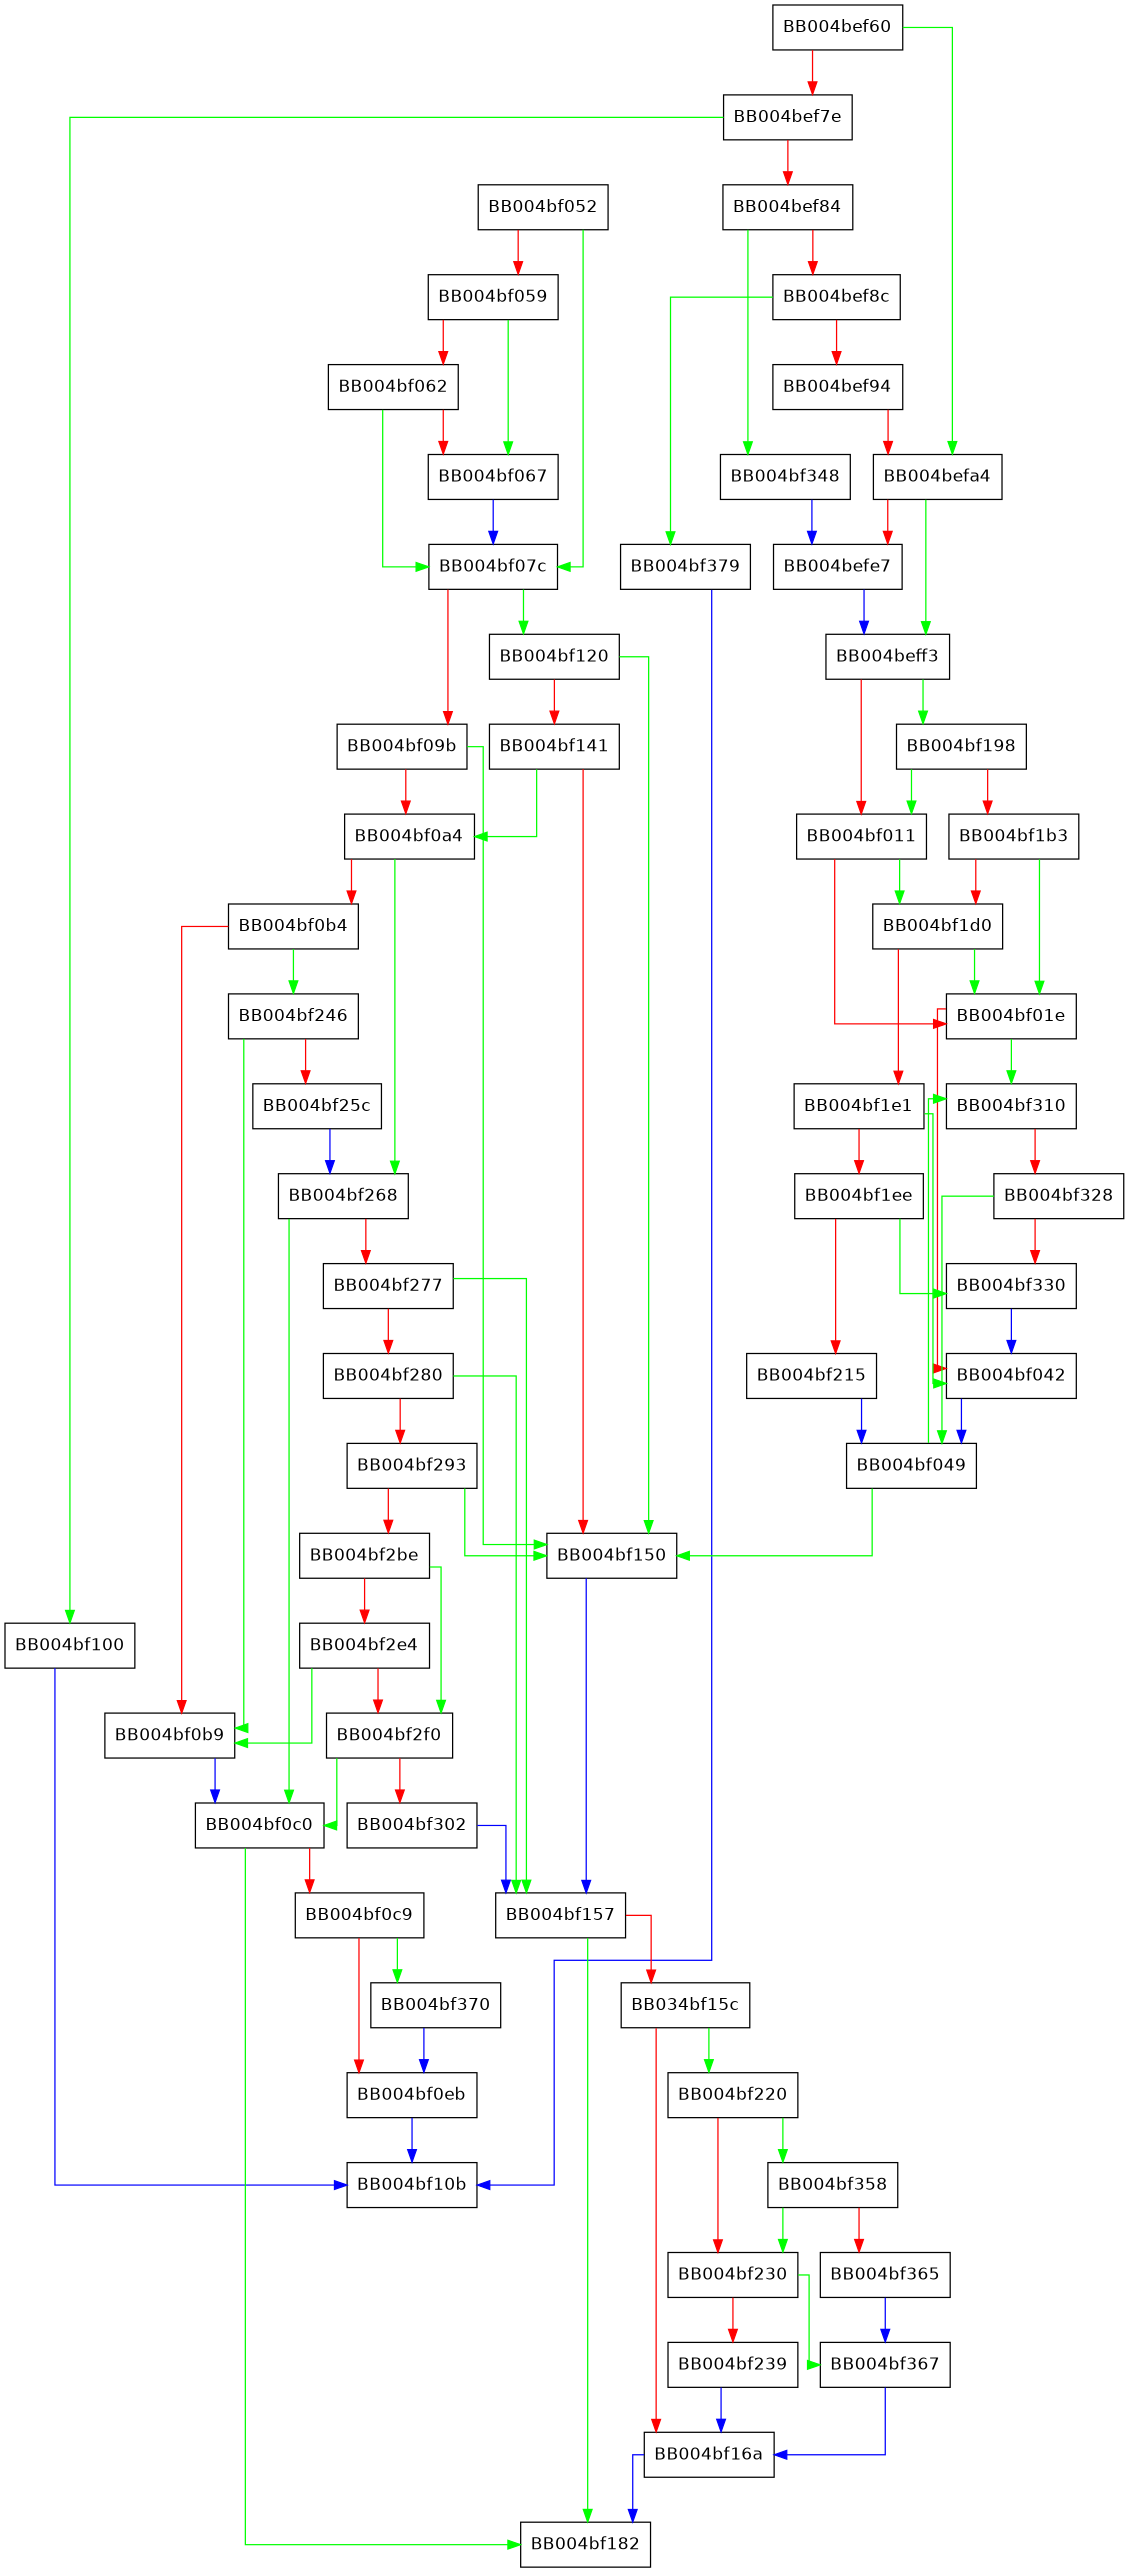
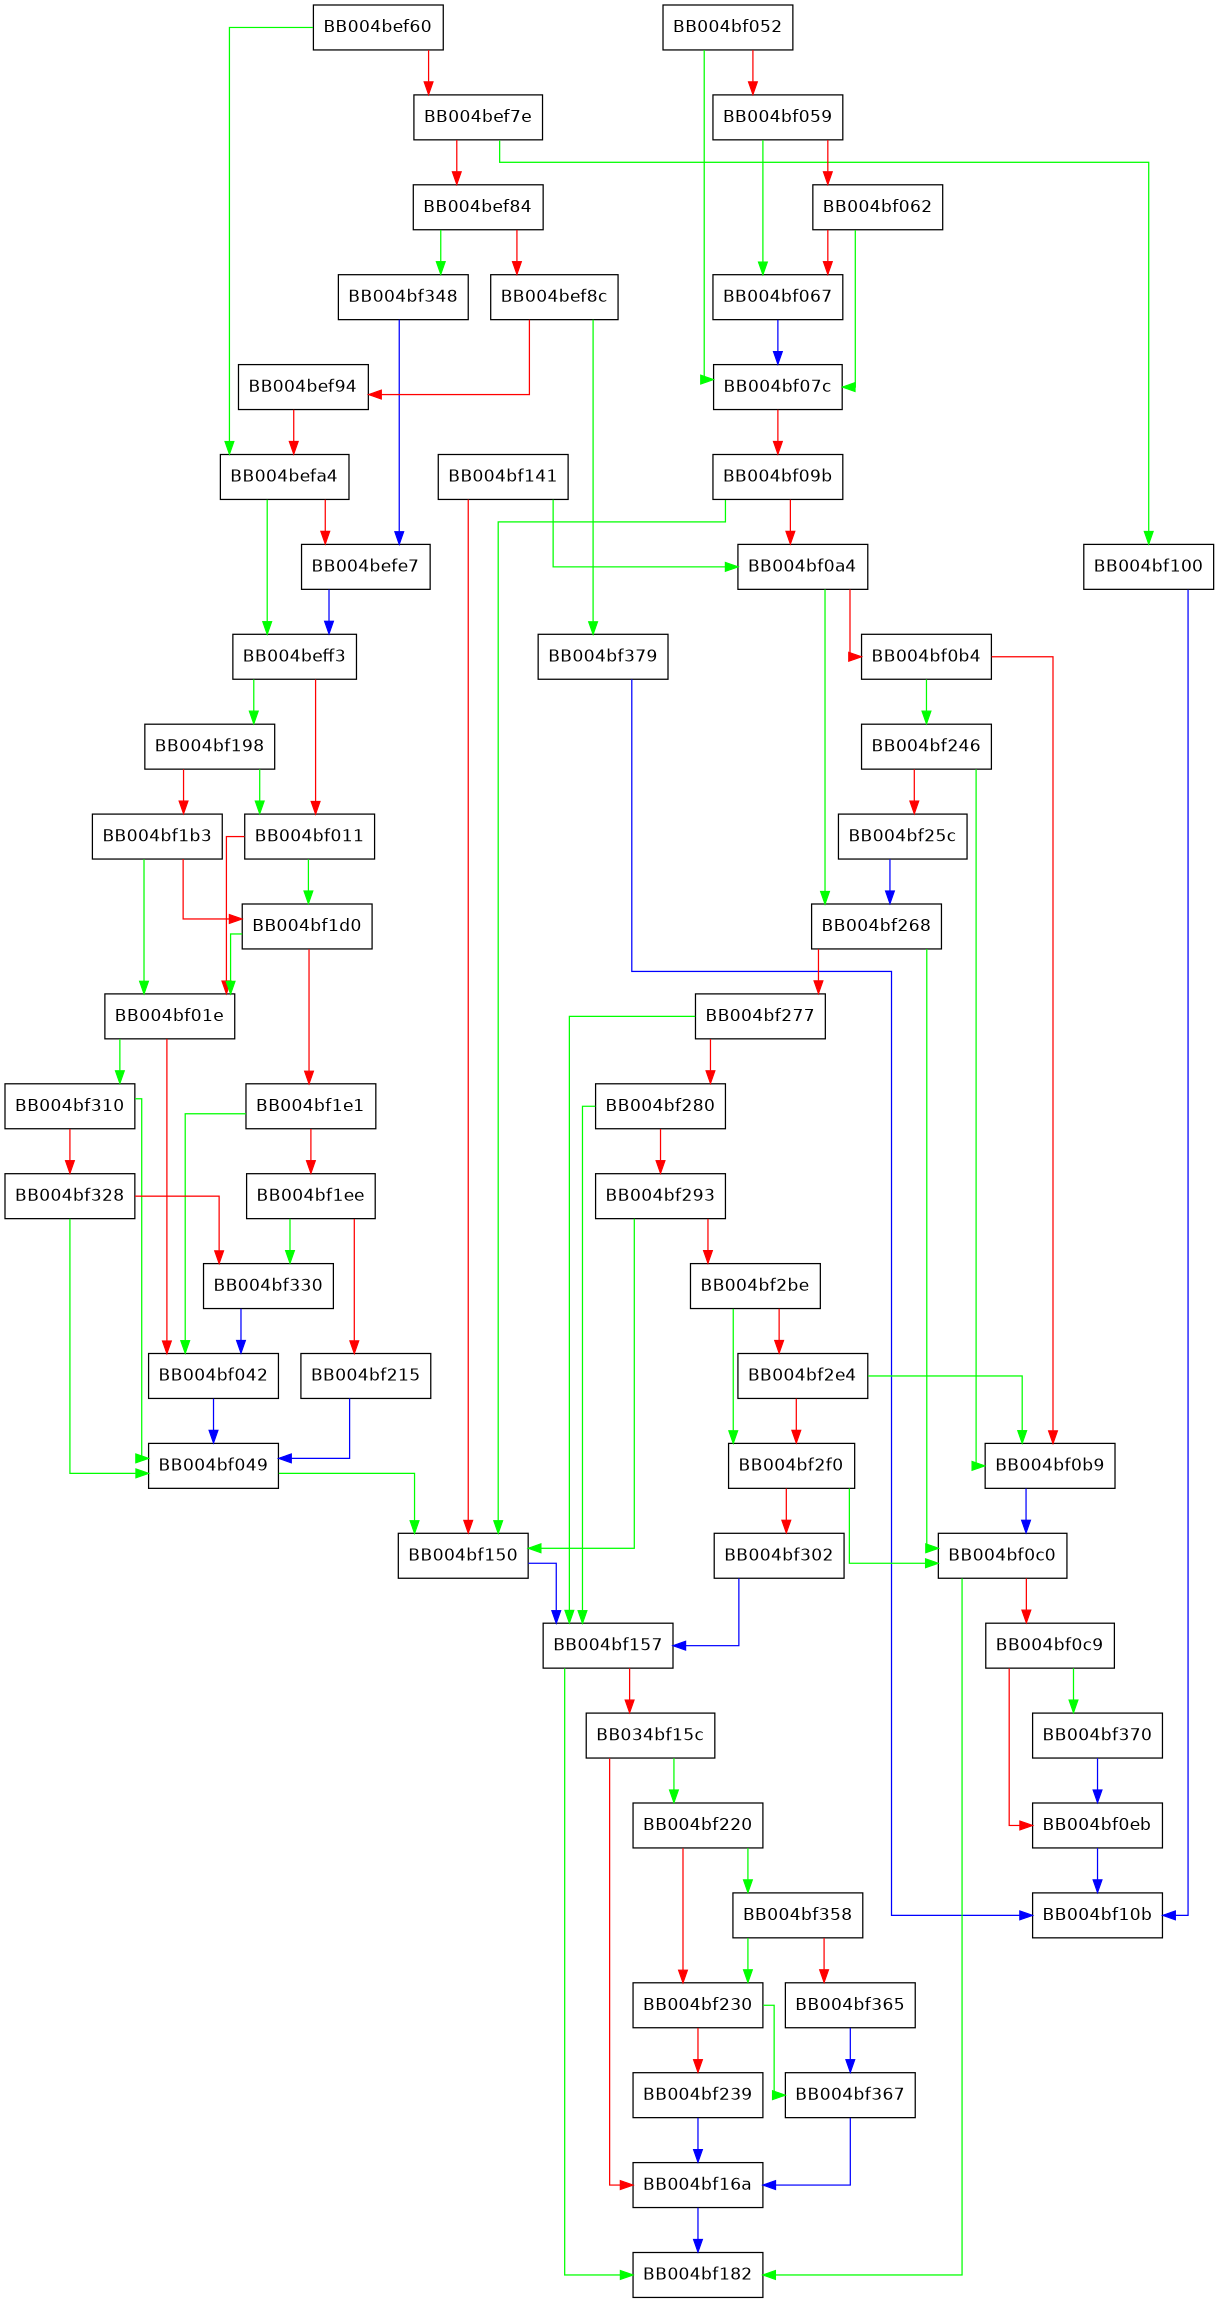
  digraph {
    fontname="DejaVu Sans"
    splines=ortho
    node [fontname="DejaVu Sans" shape=box]
    edge [color=green fontname="DejaVu Sans"]
    BB004bef60
    BB004befa4
    BB004bef7e
    BB004beff3
    BB004befe7
    BB004bf100
    BB004bef84
    BB004bf198
    BB004bf011
    BB004bf10b
    BB004bf348
    BB004bef8c
    BB004bef94
    BB004bf379
    BB004bf1b3
    BB004bf1d0
    BB004bf01e
    BB004bf1e1
    BB004bf310
    BB004bf042
    BB004bf1ee
    BB004bf049
    BB004bf328
    BB004bf150
    BB004bf330
    BB004bf157
    BB004bf052
    BB004bf07c
    BB004bf059
    BB004bf182
    n31 [label=BB034bf15c]
-   BB004bf120
    BB004bf09b
    BB004bf067
    BB004bf062
    BB004bf141
    BB004bf0a4
    BB004bf268
    n39 [label=BB004bf0b4]
    BB004bf0c0
    BB004bf277
    BB004bf246
    BB004bf0b9
    BB004bf0c9
    BB004bf280
    BB004bf25c
    BB004bf370
    BB004bf0eb
    BB004bf220
    BB004bf16a
    BB004bf358
    BB004bf230
    BB004bf365
    BB004bf367
    BB004bf239
    BB004bf215
    BB004bf293
    BB004bf2be
    BB004bf2f0
    BB004bf2e4
    BB004bf302
    BB004bef60 -> BB004befa4
    BB004bef60 -> BB004bef7e [color=red]
    BB004befa4 -> BB004beff3
    BB004befa4 -> BB004befe7 [color=red]
    BB004bef7e -> BB004bf100
    BB004bef7e -> BB004bef84 [color=red]
    BB004beff3 -> BB004bf198
    BB004beff3 -> BB004bf011 [color=red]
    BB004befe7 -> BB004beff3 [color=blue]
    BB004bf100 -> BB004bf10b [color=blue]
    BB004bef84 -> BB004bf348
    BB004bef84 -> BB004bef8c [color=red]
    BB004bf198 -> BB004bf011
    BB004bf198 -> BB004bf1b3 [color=red]
    BB004bf011 -> BB004bf1d0
    BB004bf011 -> BB004bf01e [color=red]
    BB004bf348 -> BB004befe7 [color=blue]
    BB004bef8c -> BB004bef94 [color=red]
    BB004bef8c -> BB004bf379
    BB004bef94 -> BB004befa4 [color=red]
    BB004bf379 -> BB004bf10b [color=blue]
    BB004bf1b3 -> BB004bf1d0 [color=red]
    BB004bf1b3 -> BB004bf01e
    BB004bf1d0 -> BB004bf01e
    BB004bf1d0 -> BB004bf1e1 [color=red]
    BB004bf01e -> BB004bf310
    BB004bf01e -> BB004bf042 [color=red]
    BB004bf1e1 -> BB004bf042
    BB004bf1e1 -> BB004bf1ee [color=red]
-   BB004bf049 -> BB004bf310
+   BB004bf310 -> BB004bf049
    BB004bf310 -> BB004bf328 [color=red]
    BB004bf042 -> BB004bf049 [color=blue]
    BB004bf1ee -> BB004bf330
    BB004bf1ee -> BB004bf215 [color=red]
    BB004bf049 -> BB004bf150
    BB004bf328 -> BB004bf049
    BB004bf328 -> BB004bf330 [color=red]
    BB004bf150 -> BB004bf157 [color=blue]
    BB004bf330 -> BB004bf042 [color=blue]
    BB004bf157 -> BB004bf182
    BB004bf157 -> n31 [color=red]
    BB004bf052 -> BB004bf07c
    BB004bf052 -> BB004bf059 [color=red]
-   BB004bf07c -> BB004bf120
    BB004bf07c -> BB004bf09b [color=red]
    BB004bf059 -> BB004bf067
    BB004bf059 -> BB004bf062 [color=red]
    n31 -> BB004bf220
    n31 -> BB004bf16a [color=red]
-   BB004bf120 -> BB004bf150
-   BB004bf120 -> BB004bf141 [color=red]
    BB004bf09b -> BB004bf150
    BB004bf09b -> BB004bf0a4 [color=red]
    BB004bf067 -> BB004bf07c [color=blue]
    BB004bf062 -> BB004bf07c
    BB004bf062 -> BB004bf067 [color=red]
    BB004bf141 -> BB004bf150 [color=red]
    BB004bf141 -> BB004bf0a4
    BB004bf0a4 -> BB004bf268
    BB004bf0a4 -> n39 [color=red]
    BB004bf268 -> BB004bf0c0
    BB004bf268 -> BB004bf277 [color=red]
    n39 -> BB004bf246
    n39 -> BB004bf0b9 [color=red]
    BB004bf0c0 -> BB004bf182
    BB004bf0c0 -> BB004bf0c9 [color=red]
    BB004bf277 -> BB004bf157
    BB004bf277 -> BB004bf280 [color=red]
    BB004bf246 -> BB004bf0b9
    BB004bf246 -> BB004bf25c [color=red]
    BB004bf0b9 -> BB004bf0c0 [color=blue]
    BB004bf0c9 -> BB004bf370
    BB004bf0c9 -> BB004bf0eb [color=red]
    BB004bf280 -> BB004bf157
    BB004bf280 -> BB004bf293 [color=red]
    BB004bf25c -> BB004bf268 [color=blue]
    BB004bf370 -> BB004bf0eb [color=blue]
    BB004bf0eb -> BB004bf10b [color=blue]
    BB004bf220 -> BB004bf358
    BB004bf220 -> BB004bf230 [color=red]
    BB004bf16a -> BB004bf182 [color=blue]
    BB004bf358 -> BB004bf230
    BB004bf358 -> BB004bf365 [color=red]
    BB004bf230 -> BB004bf367
    BB004bf230 -> BB004bf239 [color=red]
    BB004bf365 -> BB004bf367 [color=blue]
    BB004bf367 -> BB004bf16a [color=blue]
    BB004bf239 -> BB004bf16a [color=blue]
    BB004bf215 -> BB004bf049 [color=blue]
    BB004bf293 -> BB004bf150
    BB004bf293 -> BB004bf2be [color=red]
    BB004bf2be -> BB004bf2f0
    BB004bf2be -> BB004bf2e4 [color=red]
    BB004bf2f0 -> BB004bf0c0
    BB004bf2f0 -> BB004bf302 [color=red]
    BB004bf2e4 -> BB004bf0b9
    BB004bf2e4 -> BB004bf2f0 [color=red]
    BB004bf302 -> BB004bf157 [color=blue]
  }
